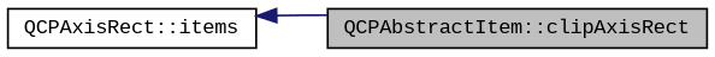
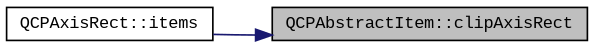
  digraph {
    rankdir=RL
    fontname="Liberation Mono"
    node [color=black fontname="Liberation Mono" fontsize=10 shape=record style=filled]
    n1 [fillcolor=grey75 fontcolor=black height=0.2 label="QCPAbstractItem::clipAxisRect" width=0.4]
    n2 [fillcolor=white height=0.2 label="QCPAxisRect::items" width=0.4]
-   n2 -> n1 [color=midnightblue dir=back fontname="Liberation Mono" fontsize=10 labelfontname=Helvetica labelfontsize=10 style=solid]
+   n1 -> n2 [color=midnightblue dir=back fontname="Liberation Mono" fontsize=10 labelfontname=Helvetica labelfontsize=10 style=solid]
  }
